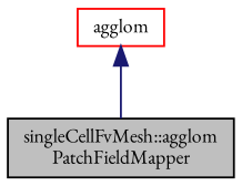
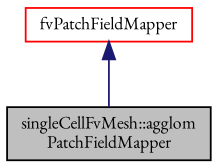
  digraph {
    fontname="EB Garamond"
    node [fontname="EB Garamond" fontsize=10 shape=record]
    n1 [color=black fillcolor=grey75 fontcolor=black height=0.2 label="singleCellFvMesh::agglom\lPatchFieldMapper" style=filled width=0.4]
-   n2 [color=red height=0.2 label=agglom width=0.4]
+   n2 [color=red height=0.2 label=fvPatchFieldMapper width=0.4]
    n2 -> n1 [color=midnightblue dir=back fontname="EB Garamond" fontsize=10 labelfontname=Helvetica labelfontsize=10 style=solid]
  }
